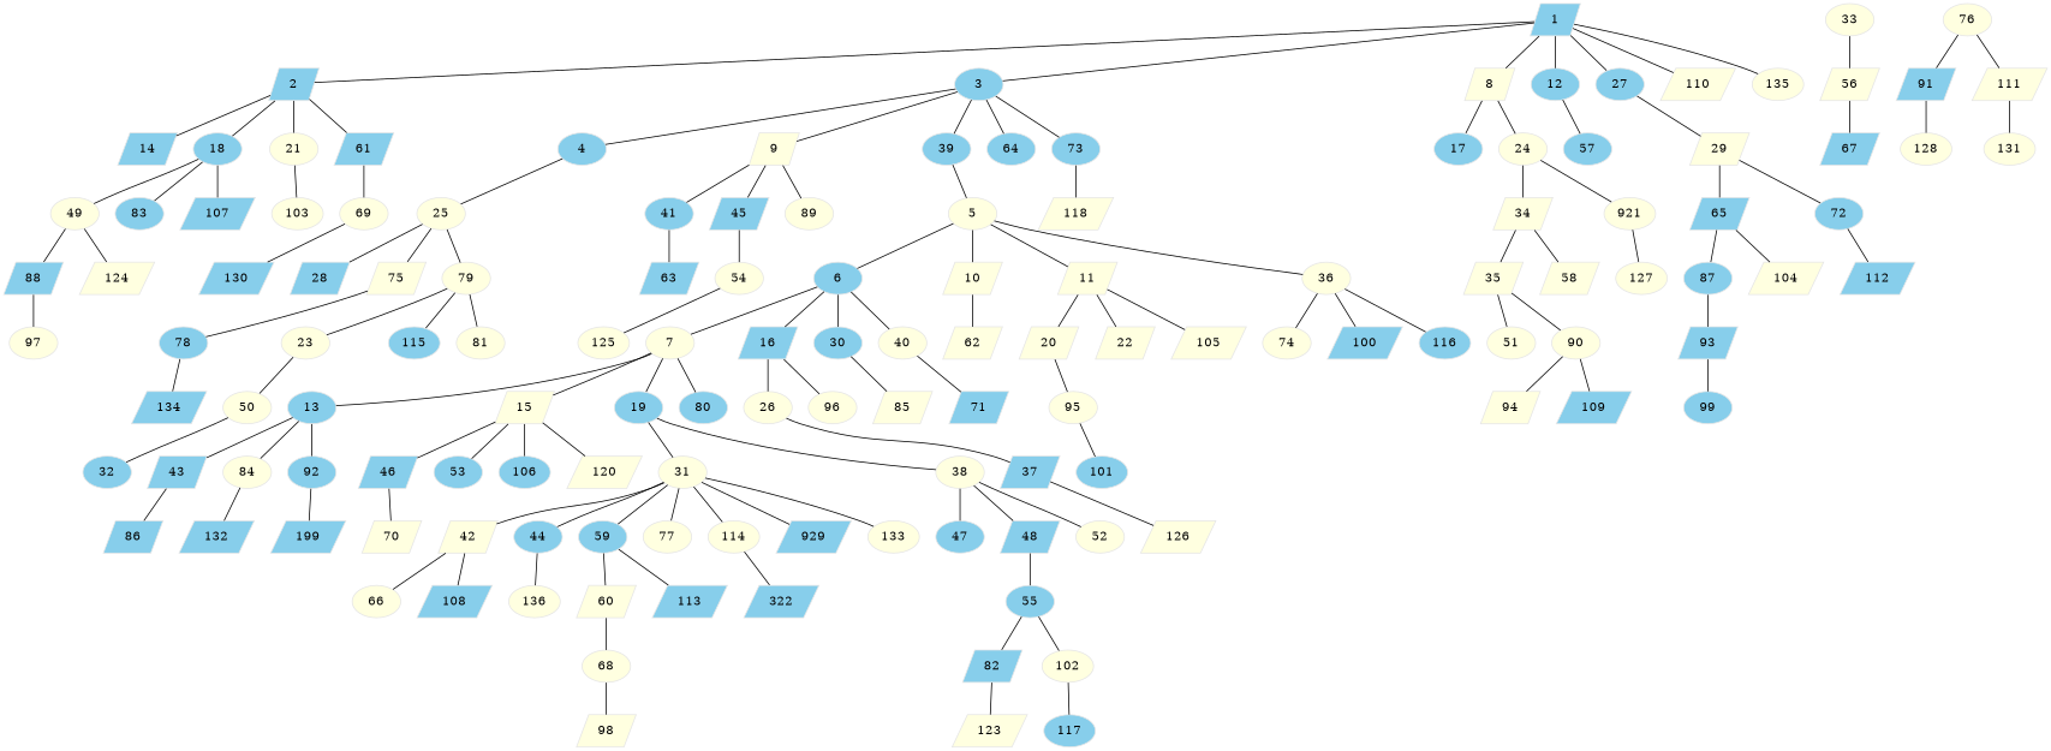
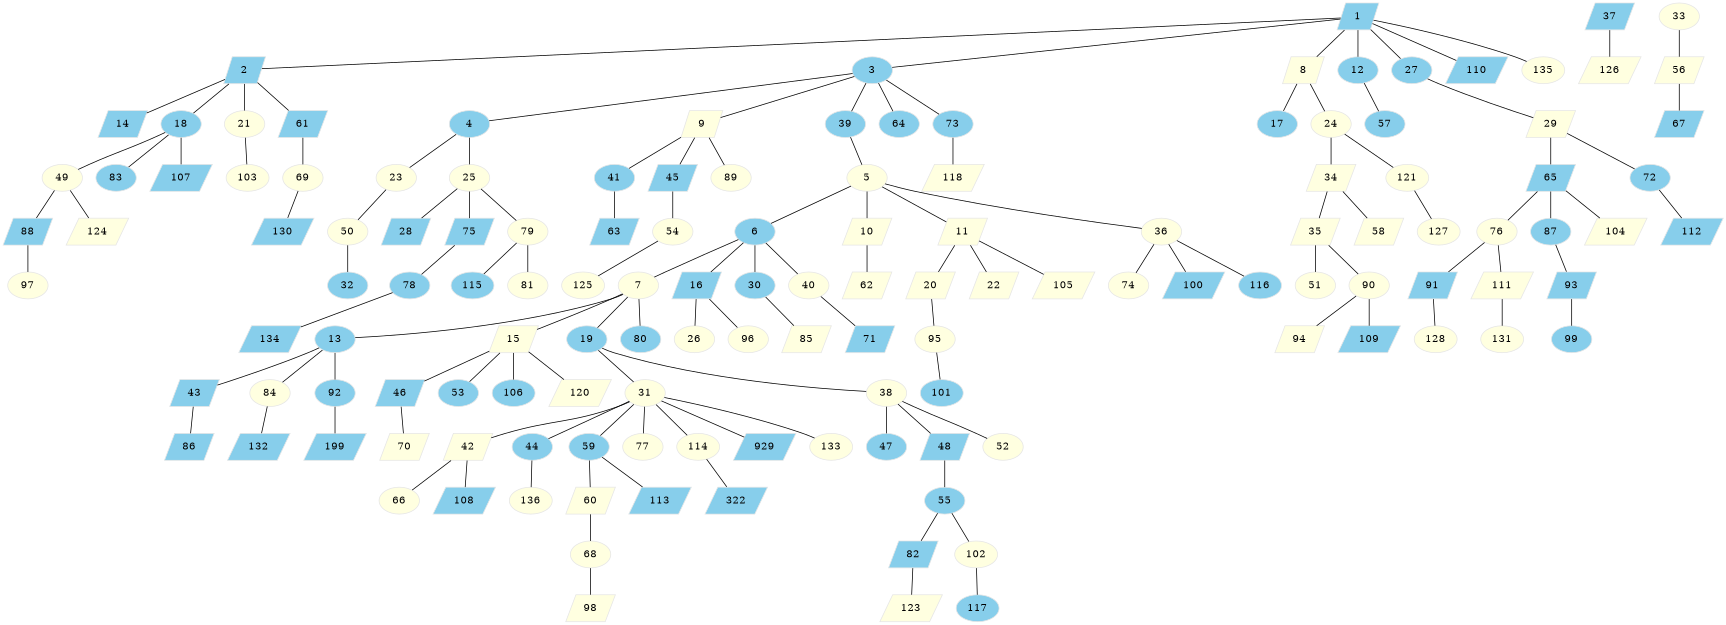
  graph {
    node [color=gray90 fillcolor=lightyellow shape=ellipse style=filled]
    1 [fillcolor=skyblue shape=parallelogram]
    2 [fillcolor=skyblue shape=parallelogram]
    3 [fillcolor=skyblue]
    8 [shape=parallelogram]
    12 [fillcolor=skyblue]
    27 [fillcolor=skyblue]
-   110 [shape=parallelogram]
+   110 [fillcolor=skyblue shape=parallelogram]
    135
    14 [fillcolor=skyblue shape=parallelogram]
    18 [fillcolor=skyblue]
    21
    61 [fillcolor=skyblue shape=parallelogram]
    4 [fillcolor=skyblue]
    9 [shape=parallelogram]
    39 [fillcolor=skyblue]
    64 [fillcolor=skyblue]
    73 [fillcolor=skyblue]
    17 [fillcolor=skyblue]
    24
    57 [fillcolor=skyblue]
    29 [shape=parallelogram]
    49
    83 [fillcolor=skyblue]
    107 [fillcolor=skyblue shape=parallelogram]
    103
    69
    23
    25
    6 [fillcolor=skyblue]
    5
    10 [shape=parallelogram]
    11 [shape=parallelogram]
    36
    41 [fillcolor=skyblue]
    45 [fillcolor=skyblue shape=parallelogram]
    89
    118 [shape=parallelogram]
    50
    28 [fillcolor=skyblue shape=parallelogram]
-   75 [shape=parallelogram]
+   75 [fillcolor=skyblue shape=parallelogram]
    79
    7
    16 [fillcolor=skyblue shape=parallelogram]
    30 [fillcolor=skyblue]
    40
    62 [shape=parallelogram]
    20 [shape=parallelogram]
    22 [shape=parallelogram]
    105 [shape=parallelogram]
    74
    100 [fillcolor=skyblue shape=parallelogram]
    116 [fillcolor=skyblue]
    13 [fillcolor=skyblue]
    15 [shape=parallelogram]
    19 [fillcolor=skyblue]
    80 [fillcolor=skyblue]
    26
    96
    85 [shape=parallelogram]
    71 [fillcolor=skyblue shape=parallelogram]
    43 [fillcolor=skyblue shape=parallelogram]
    84
    92 [fillcolor=skyblue]
    46 [fillcolor=skyblue shape=parallelogram]
    53 [fillcolor=skyblue]
    106 [fillcolor=skyblue]
    120 [shape=parallelogram]
    31
    38
    34 [shape=parallelogram]
-   121 [label=921]
+   121
    63 [fillcolor=skyblue shape=parallelogram]
    54
    95
    86 [fillcolor=skyblue shape=parallelogram]
    132 [fillcolor=skyblue shape=parallelogram]
    n77 [fillcolor=skyblue label=199 shape=parallelogram]
    70 [shape=parallelogram]
    37 [fillcolor=skyblue shape=parallelogram]
    88 [fillcolor=skyblue shape=parallelogram]
    124 [shape=parallelogram]
    42 [shape=parallelogram]
    44 [fillcolor=skyblue]
    59 [fillcolor=skyblue]
    77
    114
    n87 [fillcolor=skyblue label=929 shape=parallelogram]
    133
    47 [fillcolor=skyblue]
    48 [fillcolor=skyblue shape=parallelogram]
    52
    56 [shape=parallelogram]
    33
    101 [fillcolor=skyblue]
    32 [fillcolor=skyblue]
    35 [shape=parallelogram]
    58 [shape=parallelogram]
    127
    78 [fillcolor=skyblue]
    115 [fillcolor=skyblue]
    81
    126 [shape=parallelogram]
    65 [fillcolor=skyblue shape=parallelogram]
    72 [fillcolor=skyblue]
    76
    87 [fillcolor=skyblue]
    104 [shape=parallelogram]
    112 [fillcolor=skyblue shape=parallelogram]
    66
    108 [fillcolor=skyblue shape=parallelogram]
    136
    60 [shape=parallelogram]
    113 [fillcolor=skyblue shape=parallelogram]
    n114 [fillcolor=skyblue label=322 shape=parallelogram]
    67 [fillcolor=skyblue shape=parallelogram]
    51
    90
    94 [shape=parallelogram]
    109 [fillcolor=skyblue shape=parallelogram]
    55 [fillcolor=skyblue]
    125
    82 [fillcolor=skyblue shape=parallelogram]
    102
    97
    123 [shape=parallelogram]
    117 [fillcolor=skyblue]
    68
    98 [shape=parallelogram]
    130 [fillcolor=skyblue shape=parallelogram]
    91 [fillcolor=skyblue shape=parallelogram]
    111 [shape=parallelogram]
    93 [fillcolor=skyblue shape=parallelogram]
    134 [fillcolor=skyblue shape=parallelogram]
    128
    131
    99 [fillcolor=skyblue]
    1 -- 2
    1 -- 3
    1 -- 8
    1 -- 12
    1 -- 27
    1 -- 110
    1 -- 135
    2 -- 14
    2 -- 18
    2 -- 21
    2 -- 61
    3 -- 4
    3 -- 9
    3 -- 39
    3 -- 64
    3 -- 73
    8 -- 17
    8 -- 24
    12 -- 57
    27 -- 29
    18 -- 49
    18 -- 83
    18 -- 107
    21 -- 103
    61 -- 69
-   79 -- 23
+   4 -- 23
    4 -- 25
    9 -- 41
    9 -- 45
    9 -- 89
    39 -- 5
    73 -- 118
    24 -- 34
    24 -- 121
    29 -- 65
    29 -- 72
    49 -- 88
    49 -- 124
    69 -- 130
    23 -- 50
    25 -- 28
    25 -- 75
    25 -- 79
    6 -- 7
    6 -- 16
    6 -- 30
    6 -- 40
    5 -- 6
    5 -- 10
    5 -- 11
    5 -- 36
    10 -- 62
    11 -- 20
    11 -- 22
    11 -- 105
    36 -- 74
    36 -- 100
    36 -- 116
    41 -- 63
    45 -- 54
    50 -- 32
    75 -- 78
    79 -- 115
    79 -- 81
    7 -- 13
    7 -- 15
    7 -- 19
    7 -- 80
    16 -- 26
    16 -- 96
    30 -- 85
    40 -- 71
    20 -- 95
    13 -- 43
    13 -- 84
    13 -- 92
    15 -- 46
    15 -- 53
    15 -- 106
    15 -- 120
    19 -- 31
    19 -- 38
-   26 -- 37
    43 -- 86
    84 -- 132
    92 -- n77
    46 -- 70
    31 -- 42
    31 -- 44
    31 -- 59
    31 -- 77
    31 -- 114
    31 -- n87
    31 -- 133
    38 -- 47
    38 -- 48
    38 -- 52
    34 -- 35
    34 -- 58
    121 -- 127
    54 -- 125
    95 -- 101
    37 -- 126
    88 -- 97
    42 -- 66
    42 -- 108
    44 -- 136
    59 -- 60
    59 -- 113
    114 -- n114
    48 -- 55
    56 -- 67
    33 -- 56
    35 -- 51
    35 -- 90
    78 -- 134
+   65 -- 76
    65 -- 87
    65 -- 104
    72 -- 112
    76 -- 91
    76 -- 111
    87 -- 93
    60 -- 68
    90 -- 94
    90 -- 109
    55 -- 82
    55 -- 102
    82 -- 123
    102 -- 117
    68 -- 98
    91 -- 128
    111 -- 131
    93 -- 99
  }
